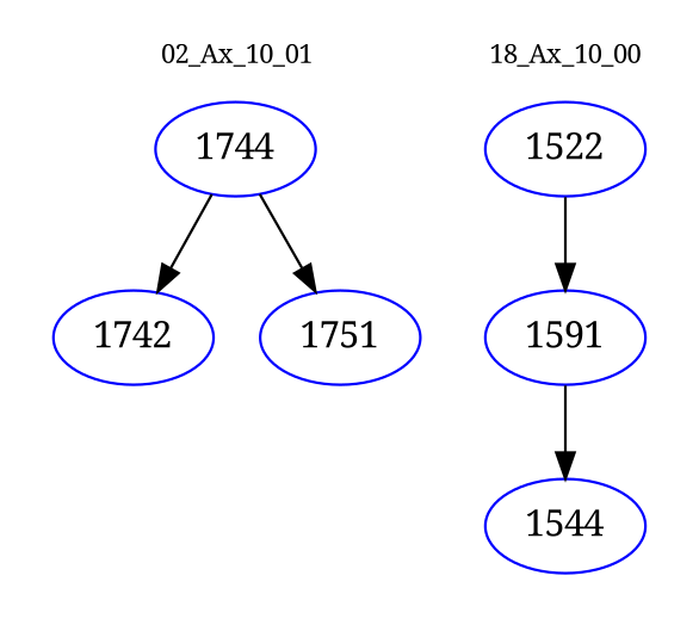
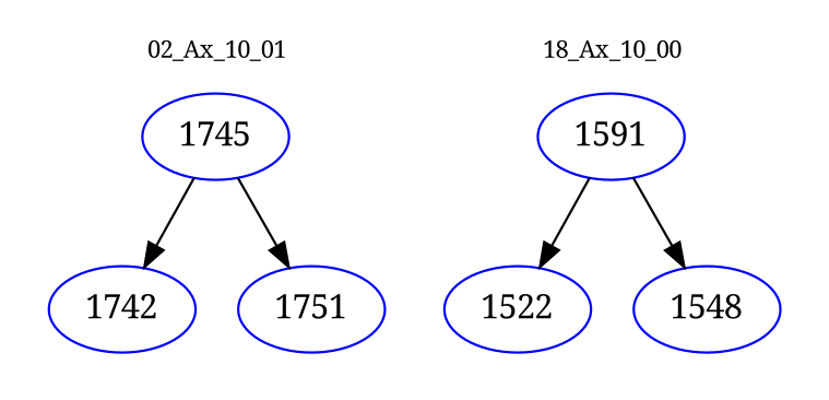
  digraph {
    fontname="Noto Serif"
    node [color=blue fontname="Noto Serif"]
    edge [color=black fontname="Noto Serif"]
-   n1 [label=1744]
+   n1 [label=1745]
    n2 [label=1742]
    n3 [label=1751]
    n4 [label=1591]
    n5 [label=1522]
-   n6 [label=1544]
+   n6 [label=1548]
    subgraph cluster_1 {
      color=white
      fontsize=10
      label="02_Ax_10_01"
      n1
      n2
      n3
    }
    subgraph cluster_2 {
      color=white
      fontsize=10
      label="18_Ax_10_00"
      n4
      n5
      n6
    }
    n1 -> n2
    n1 -> n3
-   n5 -> n4
+   n4 -> n5
    n4 -> n6
  }
